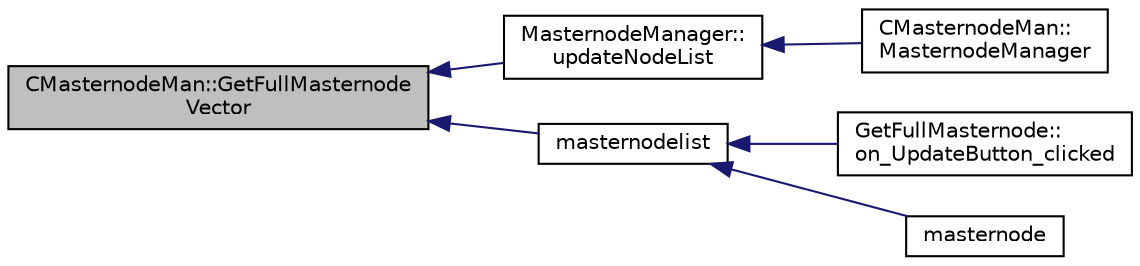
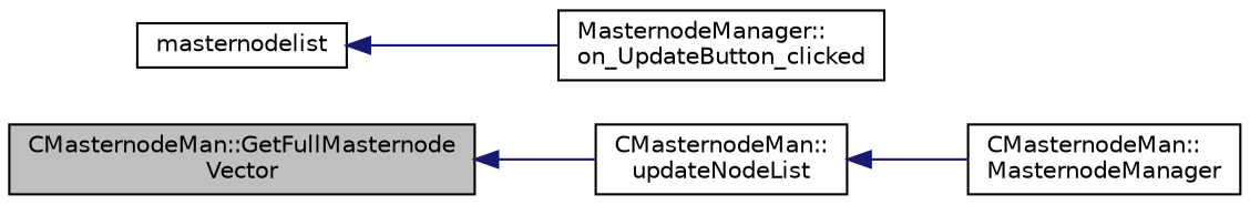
  digraph {
    rankdir=LR
    node [color=black fillcolor=white fontname=Helvetica fontsize=10 shape=record style=filled]
    edge [color=midnightblue dir=back fontname=Helvetica fontsize=10 labelfontname=Helvetica labelfontsize=10 style=solid]
    n1 [fillcolor=grey75 fontcolor=black height=0.2 label="CMasternodeMan::GetFullMasternode\lVector" width=0.4]
-   n2 [height=0.2 label="MasternodeManager::\lupdateNodeList" width=0.4]
+   n2 [height=0.2 label="CMasternodeMan::\lupdateNodeList" width=0.4]
    n3 [height=0.2 label=masternodelist width=0.4]
    n4 [height=0.2 label="CMasternodeMan::\lMasternodeManager" width=0.4]
-   n5 [height=0.2 label="GetFullMasternode::\lon_UpdateButton_clicked" width=0.4]
-   n6 [height=0.2 label=masternode width=0.4]
+   n5 [height=0.2 label="MasternodeManager::\lon_UpdateButton_clicked" width=0.4]
    n1 -> n2
-   n1 -> n3
    n2 -> n4
    n3 -> n5
-   n3 -> n6
  }
